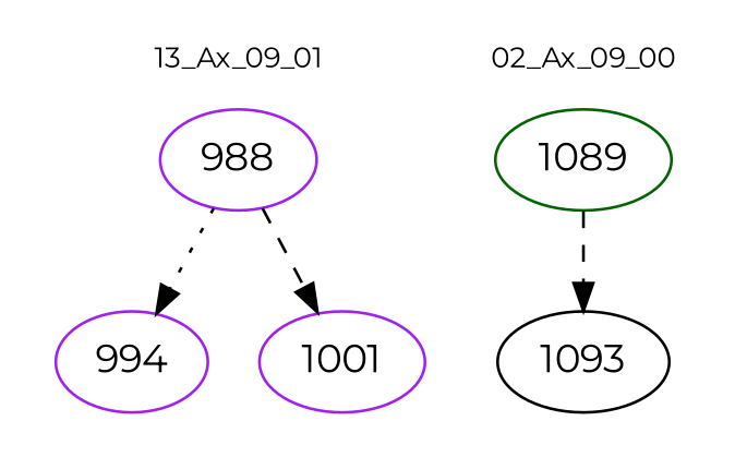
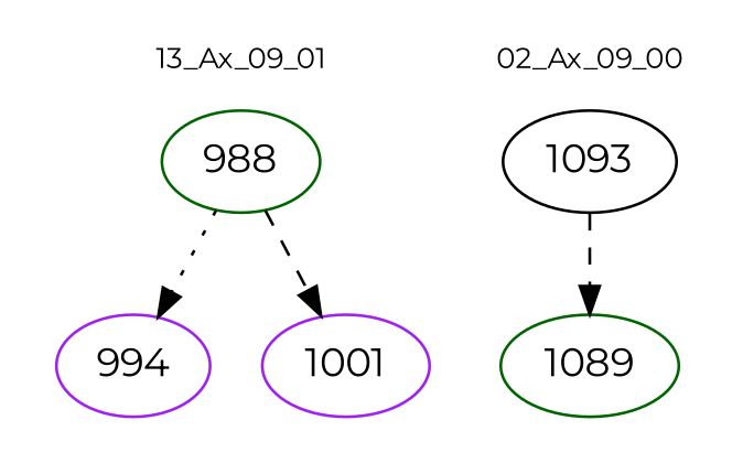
  digraph {
    fontname=Montserrat
    node [color=darkgreen fontname=Montserrat]
    edge [color=black fontname=Montserrat style=dashed]
-   n1 [color=purple label=988]
+   n1 [label=988]
    n2 [color=purple label=994]
    n3 [color=purple label=1001]
    n4 [label=1089]
    n5 [color=black label=1093]
    subgraph cluster_1 {
      color=white
      fontsize=10
      label="13_Ax_09_01"
      n1
      n2
      n3
    }
    subgraph cluster_2 {
      color=white
      fontsize=10
      label="02_Ax_09_00"
      n4
      n5
    }
    n1 -> n2 [style=dotted]
    n1 -> n3
-   n4 -> n5
+   n5 -> n4
  }
